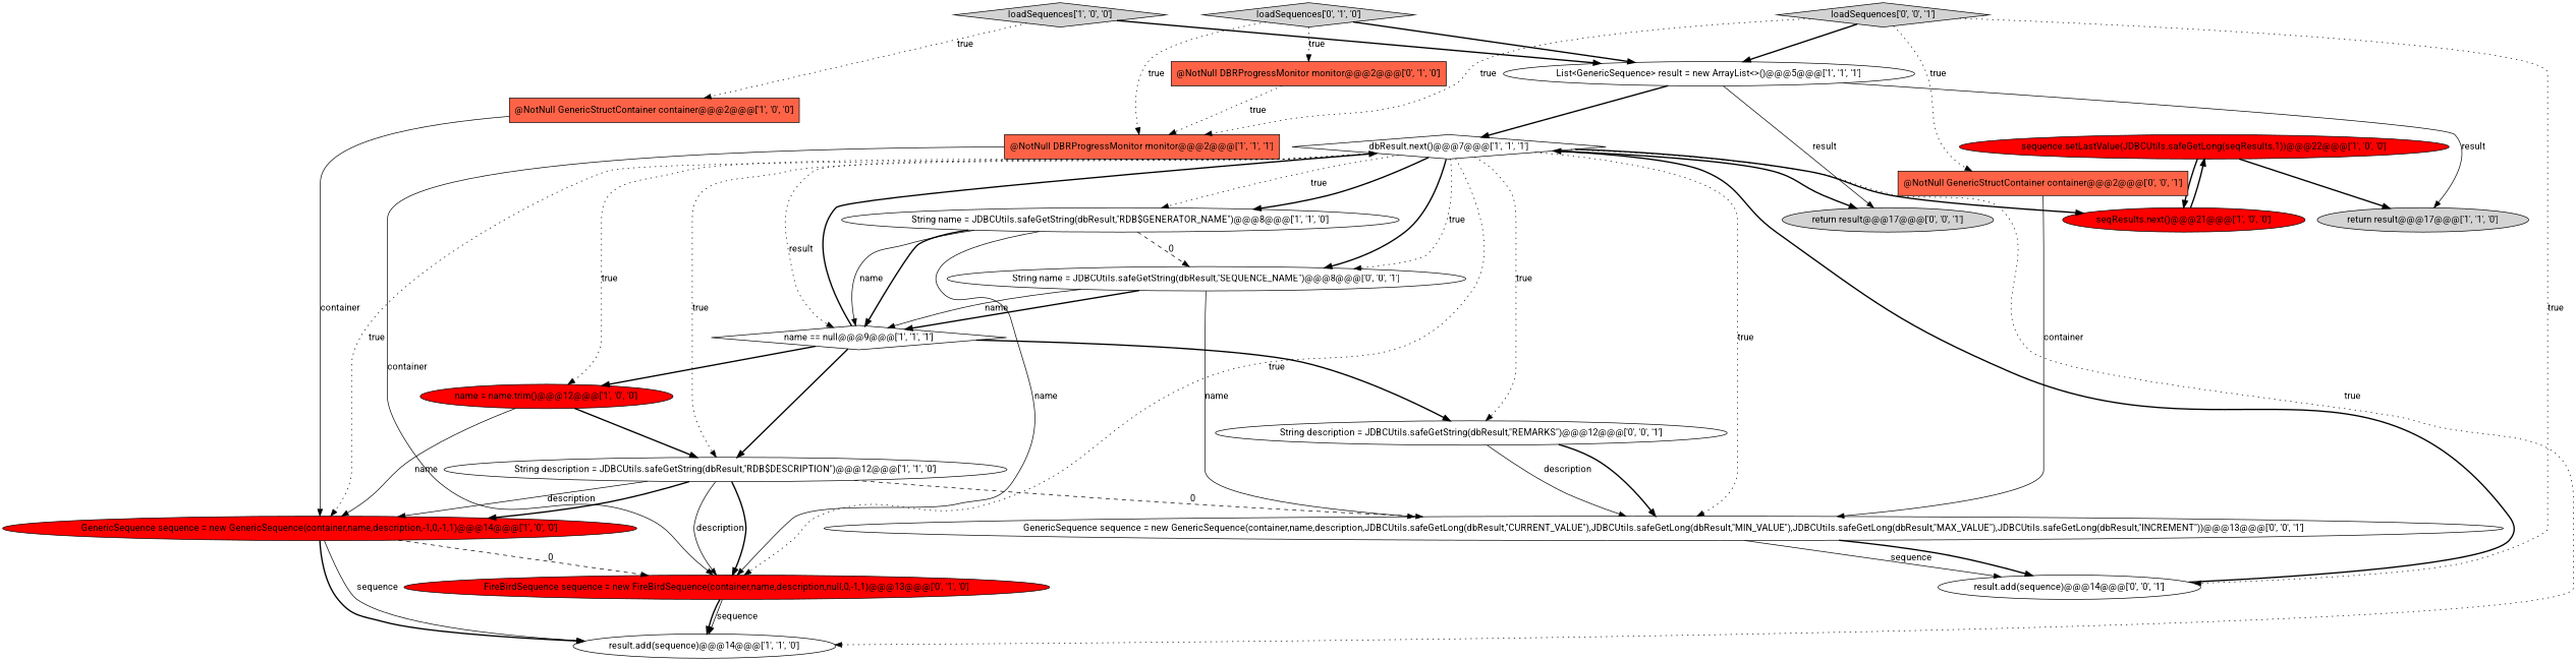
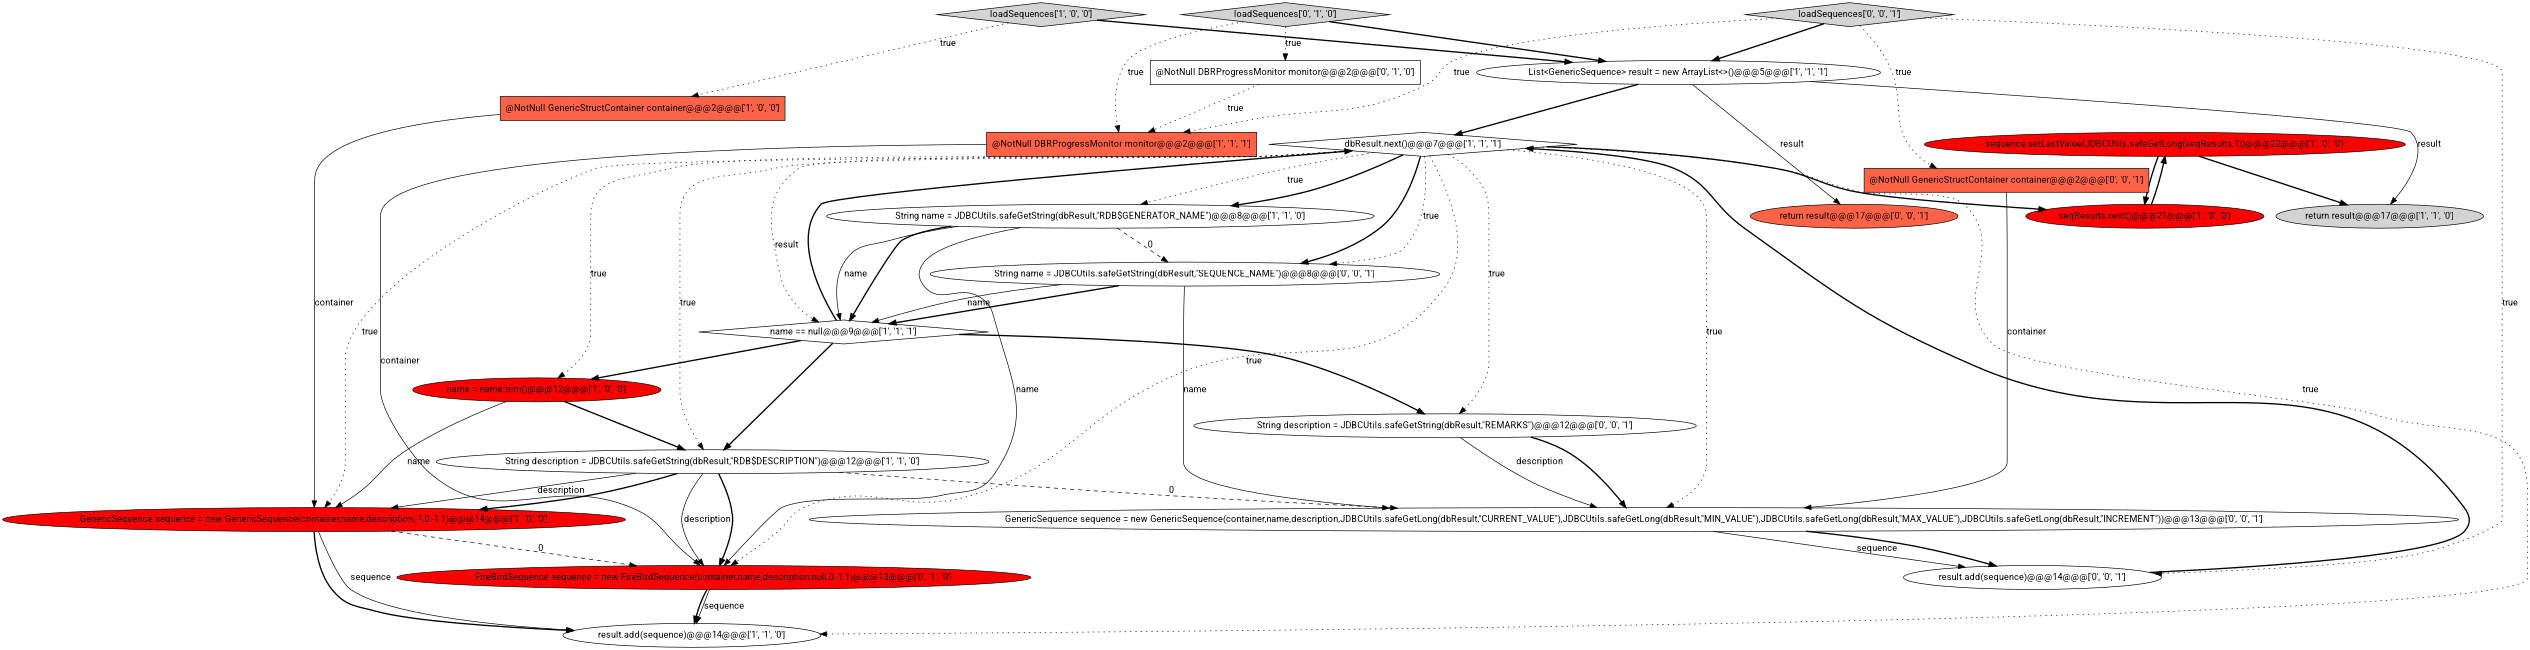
  digraph {
    fontname=Roboto
    node [fillcolor=white fontname=Roboto shape=ellipse style=filled]
    edge [fontname=Roboto style=bold]
    n1 [fillcolor=red label="sequence.setLastValue(JDBCUtils.safeGetLong(seqResults,1))@@@22@@@['1', '0', '0']"]
    n2 [fillcolor=red label="seqResults.next()@@@21@@@['1', '0', '0']"]
    n3 [fillcolor=lightgray label="return result@@@17@@@['1', '1', '0']"]
    n4 [fillcolor=tomato label="@NotNull DBRProgressMonitor monitor@@@2@@@['1', '1', '1']" shape=box]
    n5 [fillcolor=red label="FireBirdSequence sequence = new FireBirdSequence(container,name,description,null,0,-1,1)@@@13@@@['0', '1', '0']"]
    n6 [label="result.add(sequence)@@@14@@@['1', '1', '0']"]
    n7 [fillcolor=lightgray label="loadSequences['0', '1', '0']" shape=diamond]
-   n8 [fillcolor=tomato label="@NotNull DBRProgressMonitor monitor@@@2@@@['0', '1', '0']" shape=box]
+   n8 [label="@NotNull DBRProgressMonitor monitor@@@2@@@['0', '1', '0']" shape=box]
    n9 [label="List<GenericSequence> result = new ArrayList<>()@@@5@@@['1', '1', '1']"]
-   n10 [fillcolor=lightgray label="return result@@@17@@@['0', '0', '1']"]
+   n10 [fillcolor=tomato label="return result@@@17@@@['0', '0', '1']"]
    n11 [label="dbResult.next()@@@7@@@['1', '1', '1']" shape=diamond]
    n12 [fillcolor=lightgray label="loadSequences['0', '0', '1']" shape=diamond]
    n13 [fillcolor=tomato label="@NotNull GenericStructContainer container@@@2@@@['0', '0', '1']" shape=box]
    n14 [label="result.add(sequence)@@@14@@@['0', '0', '1']"]
    n15 [label="GenericSequence sequence = new GenericSequence(container,name,description,JDBCUtils.safeGetLong(dbResult,\"CURRENT_VALUE\"),JDBCUtils.safeGetLong(dbResult,\"MIN_VALUE\"),JDBCUtils.safeGetLong(dbResult,\"MAX_VALUE\"),JDBCUtils.safeGetLong(dbResult,\"INCREMENT\"))@@@13@@@['0', '0', '1']"]
    n16 [label="String name = JDBCUtils.safeGetString(dbResult,\"RDB$GENERATOR_NAME\")@@@8@@@['1', '1', '0']"]
    n17 [label="name == null@@@9@@@['1', '1', '1']" shape=diamond]
    n18 [label="String name = JDBCUtils.safeGetString(dbResult,\"SEQUENCE_NAME\")@@@8@@@['0', '0', '1']"]
    n19 [label="String description = JDBCUtils.safeGetString(dbResult,\"RDB$DESCRIPTION\")@@@12@@@['1', '1', '0']"]
    n20 [fillcolor=red label="name = name.trim()@@@12@@@['1', '0', '0']"]
    n21 [label="String description = JDBCUtils.safeGetString(dbResult,\"REMARKS\")@@@12@@@['0', '0', '1']"]
    n22 [fillcolor=red label="GenericSequence sequence = new GenericSequence(container,name,description,-1,0,-1,1)@@@14@@@['1', '0', '0']"]
    n23 [fillcolor=tomato label="@NotNull GenericStructContainer container@@@2@@@['1', '0', '0']" shape=box]
    n24 [fillcolor=lightgray label="loadSequences['1', '0', '0']" shape=diamond]
    n1 -> n2
    n1 -> n3
    n2 -> n1
    n4 -> n5 [label=container style=solid]
    n5 -> n6 [label=sequence style=solid]
    n5 -> n6
    n7 -> n4 [label=true style=dotted]
    n7 -> n8 [label=true style=dotted]
    n7 -> n9
    n8 -> n4 [label=true style=dotted]
    n9 -> n3 [label=result style=solid]
    n9 -> n10 [label=result style=solid]
    n9 -> n11
    n11 -> n2
    n11 -> n5 [label=true style=dotted]
    n11 -> n6 [label=true style=dotted]
-   n11 -> n10
    n11 -> n15 [label=true style=dotted]
    n11 -> n16 [label=true style=dotted]
    n11 -> n16
    n11 -> n17 [label=result style=dotted]
    n11 -> n18 [label=true style=dotted]
    n11 -> n18
    n11 -> n19 [label=true style=dotted]
    n11 -> n20 [label=true style=dotted]
    n11 -> n21 [label=true style=dotted]
    n11 -> n22 [label=true style=dotted]
    n12 -> n4 [label=true style=dotted]
    n12 -> n9
    n12 -> n13 [label=true style=dotted]
    n12 -> n14 [label=true style=dotted]
    n13 -> n15 [label=container style=solid]
    n14 -> n11
    n15 -> n14 [label=sequence style=solid]
    n15 -> n14
    n16 -> n5 [label=name style=solid]
    n16 -> n17
    n16 -> n17 [label=name style=solid]
    n16 -> n18 [label=0 style=dashed]
    n17 -> n11
    n17 -> n19
    n17 -> n20
    n17 -> n21
    n18 -> n15 [label=name style=solid]
    n18 -> n17
    n18 -> n17 [label=name style=solid]
    n19 -> n5 [label=description style=solid]
    n19 -> n5
    n19 -> n15 [label=0 style=dashed]
    n19 -> n22 [label=description style=solid]
    n19 -> n22
    n20 -> n19
    n20 -> n22 [label=name style=solid]
    n21 -> n15 [label=description style=solid]
    n21 -> n15
    n22 -> n5 [label=0 style=dashed]
    n22 -> n6 [label=sequence style=solid]
    n22 -> n6
    n23 -> n22 [label=container style=solid]
    n24 -> n9
    n24 -> n23 [label=true style=dotted]
  }
